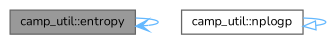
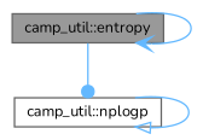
  digraph {
    rankdir=TB
    fontname=Nunito
    node [fontname=Nunito fontsize=10 shape=box style=filled]
    edge [color=steelblue1 fontname=Nunito fontsize=10 labelfontname=Helvetica labelfontsize=10 style=solid]
    n1 [color=gray40 fillcolor=grey60 fontcolor=black height=0.2 label="camp_util::entropy" width=0.4]
    n2 [color=grey40 fillcolor=white height=0.2 label="camp_util::nplogp" width=0.4]
    n1 -> n1 [arrowhead=vee]
+   n1 -> n2 [arrowhead=dot]
    n2 -> n2 [arrowhead=onormal]
  }
